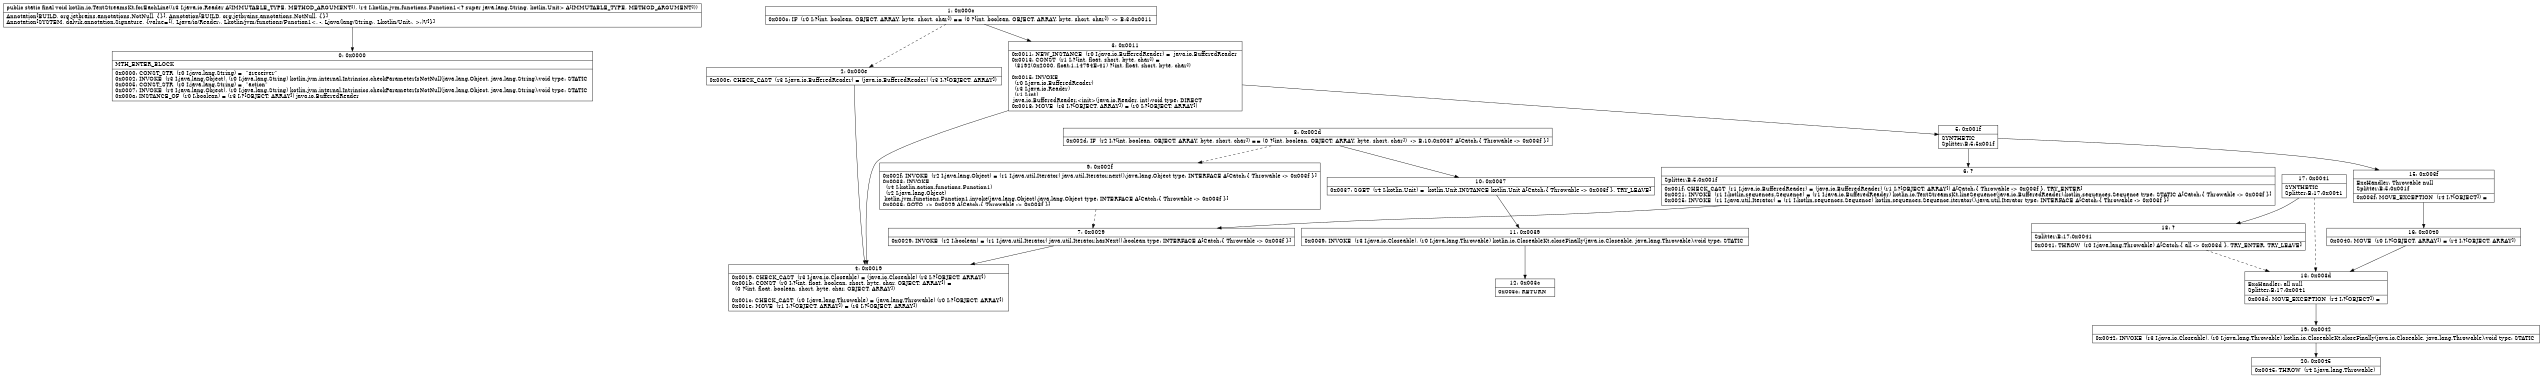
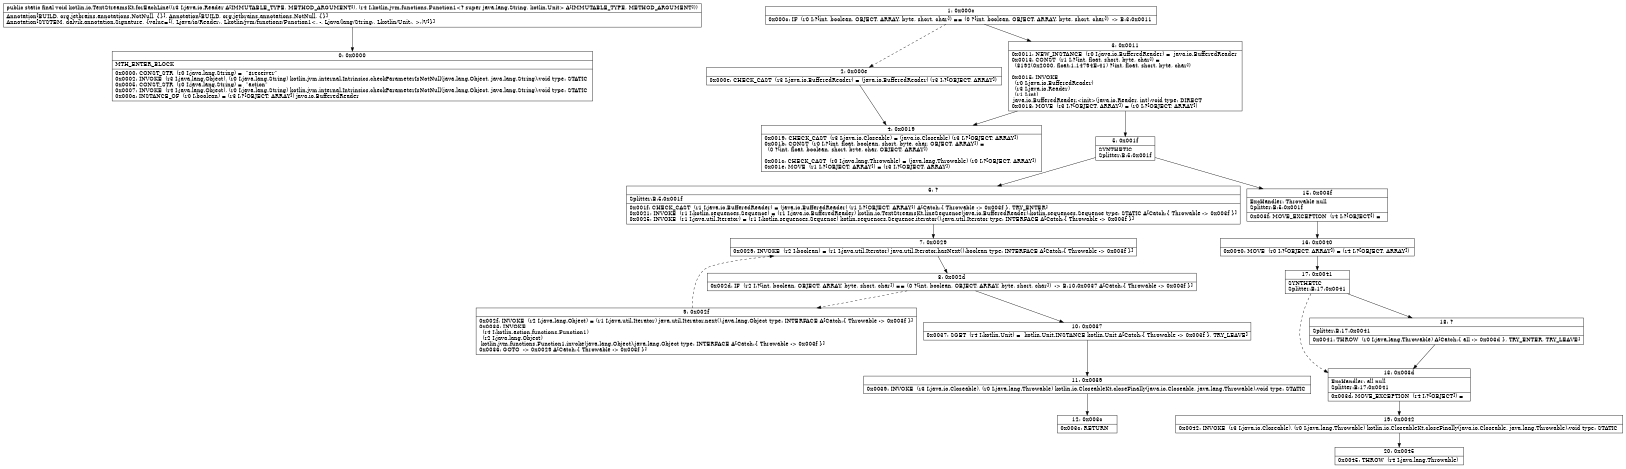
  digraph {
    node [shape=record]
    n1 [label="{0\:\ 0x0000|MTH_ENTER_BLOCK\l|0x0000: CONST_STR  (r0 I:java.lang.String) =  \"$receiver\" \l0x0002: INVOKE  (r3 I:java.lang.Object), (r0 I:java.lang.String) kotlin.jvm.internal.Intrinsics.checkParameterIsNotNull(java.lang.Object, java.lang.String):void type: STATIC \l0x0005: CONST_STR  (r0 I:java.lang.String) =  \"action\" \l0x0007: INVOKE  (r4 I:java.lang.Object), (r0 I:java.lang.String) kotlin.jvm.internal.Intrinsics.checkParameterIsNotNull(java.lang.Object, java.lang.String):void type: STATIC \l0x000a: INSTANCE_OF  (r0 I:boolean) = (r3 I:?[OBJECT, ARRAY]) java.io.BufferedReader \l}"]
    n2 [label="{1\:\ 0x000c|0x000c: IF  (r0 I:?[int, boolean, OBJECT, ARRAY, byte, short, char]) == (0 ?[int, boolean, OBJECT, ARRAY, byte, short, char])  \-\> B:3:0x0011 \l}"]
    n3 [label="{2\:\ 0x000e|0x000e: CHECK_CAST  (r3 I:java.io.BufferedReader) = (java.io.BufferedReader) (r3 I:?[OBJECT, ARRAY]) \l}"]
    n4 [label="{3\:\ 0x0011|0x0011: NEW_INSTANCE  (r0 I:java.io.BufferedReader) =  java.io.BufferedReader \l0x0013: CONST  (r1 I:?[int, float, short, byte, char]) = \l  (8192(0x2000, float:1.14794E\-41) ?[int, float, short, byte, char])\l \l0x0015: INVOKE  \l  (r0 I:java.io.BufferedReader)\l  (r3 I:java.io.Reader)\l  (r1 I:int)\l java.io.BufferedReader.\<init\>(java.io.Reader, int):void type: DIRECT \l0x0018: MOVE  (r3 I:?[OBJECT, ARRAY]) = (r0 I:?[OBJECT, ARRAY]) \l}"]
    n5 [label="{4\:\ 0x0019|0x0019: CHECK_CAST  (r3 I:java.io.Closeable) = (java.io.Closeable) (r3 I:?[OBJECT, ARRAY]) \l0x001b: CONST  (r0 I:?[int, float, boolean, short, byte, char, OBJECT, ARRAY]) = \l  (0 ?[int, float, boolean, short, byte, char, OBJECT, ARRAY])\l \l0x001c: CHECK_CAST  (r0 I:java.lang.Throwable) = (java.lang.Throwable) (r0 I:?[OBJECT, ARRAY]) \l0x001e: MOVE  (r1 I:?[OBJECT, ARRAY]) = (r3 I:?[OBJECT, ARRAY]) \l}"]
-   n6 [label="{5\:\ 0x001f|SYNTHETIC\lSplitter:B:5:5x001f\l}"]
+   n6 [label="{5\:\ 0x001f|SYNTHETIC\lSplitter:B:5:0x001f\l}"]
    n7 [label="{6\:\ ?|Splitter:B:5:0x001f\l|0x001f: CHECK_CAST  (r1 I:java.io.BufferedReader) = (java.io.BufferedReader) (r1 I:?[OBJECT, ARRAY]) A[Catch:\{ Throwable \-\> 0x003f \}, TRY_ENTER]\l0x0021: INVOKE  (r1 I:kotlin.sequences.Sequence) = (r1 I:java.io.BufferedReader) kotlin.io.TextStreamsKt.lineSequence(java.io.BufferedReader):kotlin.sequences.Sequence type: STATIC A[Catch:\{ Throwable \-\> 0x003f \}]\l0x0025: INVOKE  (r1 I:java.util.Iterator) = (r1 I:kotlin.sequences.Sequence) kotlin.sequences.Sequence.iterator():java.util.Iterator type: INTERFACE A[Catch:\{ Throwable \-\> 0x003f \}]\l}"]
    n8 [label="{15\:\ 0x003f|ExcHandler: Throwable null\lSplitter:B:5:0x001f\l|0x003f: MOVE_EXCEPTION  (r4 I:?[OBJECT]) =  \l}"]
    n9 [label="{7\:\ 0x0029|0x0029: INVOKE  (r2 I:boolean) = (r1 I:java.util.Iterator) java.util.Iterator.hasNext():boolean type: INTERFACE A[Catch:\{ Throwable \-\> 0x003f \}]\l}"]
    n10 [label="{16\:\ 0x0040|0x0040: MOVE  (r0 I:?[OBJECT, ARRAY]) = (r4 I:?[OBJECT, ARRAY]) \l}"]
    n11 [label="{8\:\ 0x002d|0x002d: IF  (r2 I:?[int, boolean, OBJECT, ARRAY, byte, short, char]) == (0 ?[int, boolean, OBJECT, ARRAY, byte, short, char])  \-\> B:10:0x0037 A[Catch:\{ Throwable \-\> 0x003f \}]\l}"]
    n12 [label="{9\:\ 0x002f|0x002f: INVOKE  (r2 I:java.lang.Object) = (r1 I:java.util.Iterator) java.util.Iterator.next():java.lang.Object type: INTERFACE A[Catch:\{ Throwable \-\> 0x003f \}]\l0x0033: INVOKE  \l  (r4 I:kotlin.action.functions.Function1)\l  (r2 I:java.lang.Object)\l kotlin.jvm.functions.Function1.invoke(java.lang.Object):java.lang.Object type: INTERFACE A[Catch:\{ Throwable \-\> 0x003f \}]\l0x0036: GOTO  \-\> 0x0029 A[Catch:\{ Throwable \-\> 0x003f \}]\l}"]
    n13 [label="{10\:\ 0x0037|0x0037: SGET  (r4 I:kotlin.Unit) =  kotlin.Unit.INSTANCE kotlin.Unit A[Catch:\{ Throwable \-\> 0x003f \}, TRY_LEAVE]\l}"]
    n14 [label="{11\:\ 0x0039|0x0039: INVOKE  (r3 I:java.io.Closeable), (r0 I:java.lang.Throwable) kotlin.io.CloseableKt.closeFinally(java.io.Closeable, java.lang.Throwable):void type: STATIC \l}"]
    n15 [label="{12\:\ 0x003c|0x003c: RETURN   \l}"]
    n16 [label="{13\:\ 0x003d|ExcHandler: all null\lSplitter:B:17:0x0041\l|0x003d: MOVE_EXCEPTION  (r4 I:?[OBJECT]) =  \l}"]
    n17 [label="{19\:\ 0x0042|0x0042: INVOKE  (r3 I:java.io.Closeable), (r0 I:java.lang.Throwable) kotlin.io.CloseableKt.closeFinally(java.io.Closeable, java.lang.Throwable):void type: STATIC \l}"]
    n18 [label="{20\:\ 0x0045|0x0045: THROW  (r4 I:java.lang.Throwable) \l}"]
    n19 [label="{17\:\ 0x0041|SYNTHETIC\lSplitter:B:17:0x0041\l}"]
    n20 [label="{18\:\ ?|Splitter:B:17:0x0041\l|0x0041: THROW  (r0 I:java.lang.Throwable) A[Catch:\{ all \-\> 0x003d \}, TRY_ENTER, TRY_LEAVE]\l}"]
    n21 [label="{public static final void kotlin.io.TextStreamsKt.forEachLine((r3 I:java.io.Reader A[IMMUTABLE_TYPE, METHOD_ARGUMENT]), (r4 I:kotlin.jvm.functions.Function1\<? super java.lang.String, kotlin.Unit\> A[IMMUTABLE_TYPE, METHOD_ARGUMENT]))  | Annotation[BUILD, org.jetbrains.annotations.NotNull, \{\}], Annotation[BUILD, org.jetbrains.annotations.NotNull, \{\}]\lAnnotation[SYSTEM, dalvik.annotation.Signature, \{value=[(, Ljava\/io\/Reader;, Lkotlin\/jvm\/functions\/Function1\<, \-, Ljava\/lang\/String;, Lkotlin\/Unit;, \>;)V]\}]\l}"]
    n2 -> n3 [style=dashed]
    n2 -> n4
    n3 -> n5
    n4 -> n5
    n4 -> n6
    n6 -> n7
    n6 -> n8
    n7 -> n9
    n8 -> n10
-   n9 -> n5
-   n10 -> n16
+   n9 -> n11
+   n10 -> n19
    n11 -> n12 [style=dashed]
    n11 -> n13
    n12 -> n9 [style=dashed]
    n13 -> n14
    n14 -> n15
    n16 -> n17
    n17 -> n18
    n19 -> n16 [style=dashed]
    n19 -> n20
-   n20 -> n16 [style=dashed]
+   n20 -> n16
    n21 -> n1
  }
